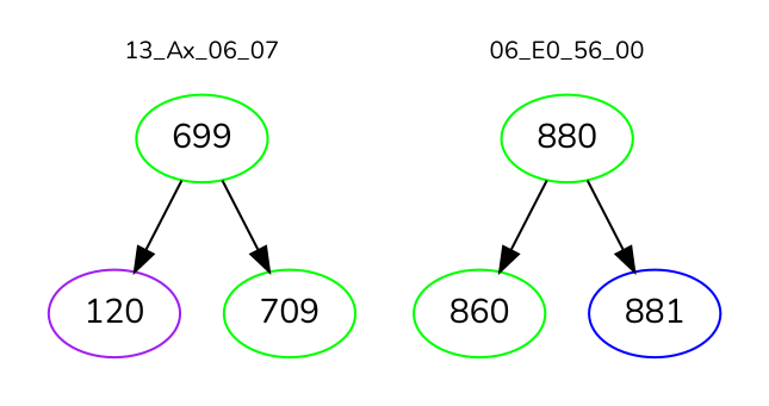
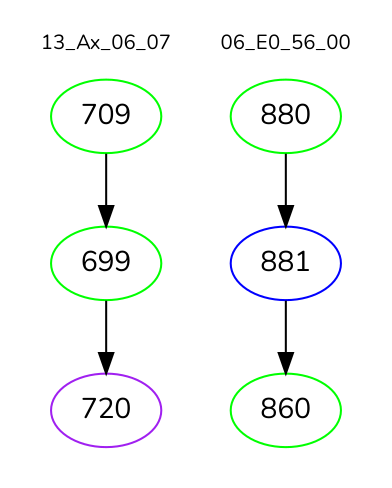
  digraph {
    fontname=Nunito
    node [color=green fontname=Nunito]
    edge [color=black fontname=Nunito]
    n1 [label=699]
-   n2 [color=purple label=120]
+   n2 [color=purple label=720]
    n3 [label=709]
    n4 [label=880]
    n5 [label=860]
    n6 [color=blue label=881]
    subgraph cluster_1 {
      color=white
      fontsize=10
      label="13_Ax_06_07"
      n1
      n2
      n3
    }
    subgraph cluster_2 {
      color=white
      fontsize=10
      label="06_E0_56_00"
      n4
      n5
      n6
    }
    n1 -> n2
-   n1 -> n3
-   n4 -> n5
+   n3 -> n1
+   n6 -> n5
    n4 -> n6
  }
